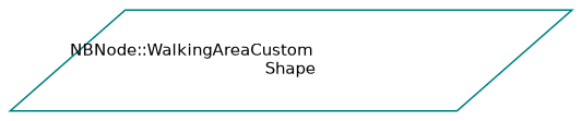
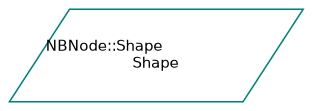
  digraph {
    rankdir=LR
-   n1 [color=teal fillcolor=white fontname=Helvetica fontsize=10 height=0.2 label="NBNode::WalkingAreaCustom\lShape" shape=parallelogram style=filled width=0.4]
+   n1 [color=teal fillcolor=white fontname=Helvetica fontsize=10 height=0.2 label="NBNode::Shape\lShape" shape=parallelogram style=filled width=0.4]
  }
